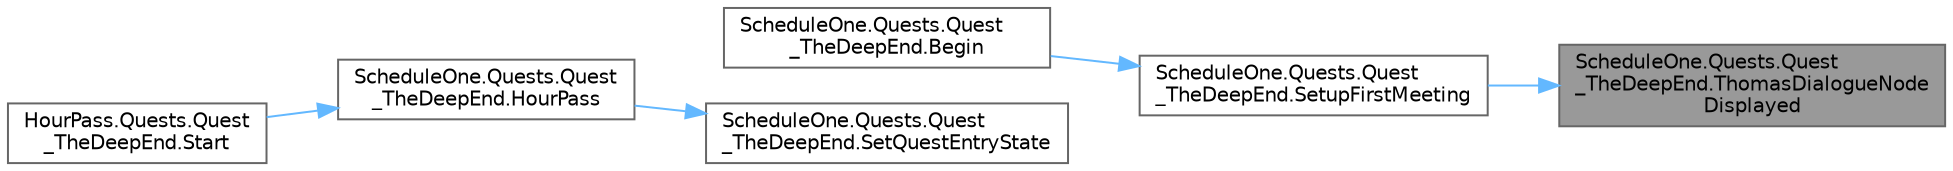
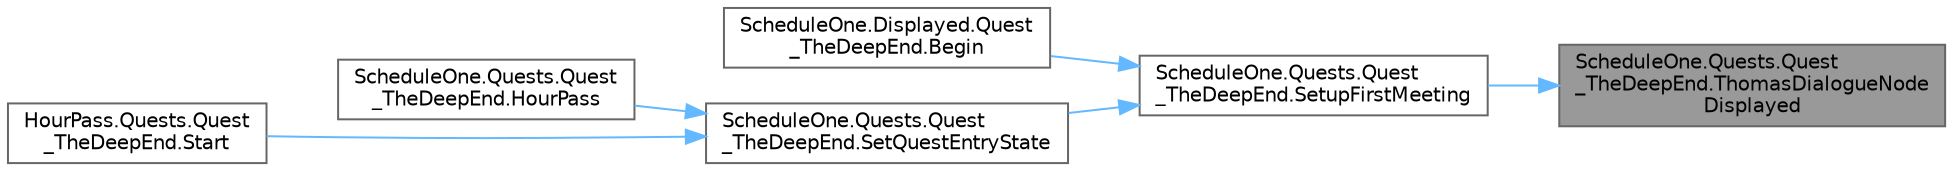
  digraph {
    rankdir=RL
    node [color=grey40 fillcolor=white fontname=Helvetica fontsize=10 shape=box style=filled]
    edge [color=steelblue1 dir=back fontname=Helvetica fontsize=10 labelfontname=Helvetica labelfontsize=10 style=solid]
    n1 [color=gray40 fillcolor=grey60 fontcolor=black height=0.2 label="ScheduleOne.Quests.Quest\l_TheDeepEnd.ThomasDialogueNode\lDisplayed" width=0.4]
    n2 [height=0.2 label="ScheduleOne.Quests.Quest\l_TheDeepEnd.SetupFirstMeeting" width=0.4]
-   n3 [height=0.2 label="ScheduleOne.Quests.Quest\l_TheDeepEnd.Begin" width=0.4]
+   n3 [height=0.2 label="ScheduleOne.Displayed.Quest\l_TheDeepEnd.Begin" width=0.4]
    n4 [height=0.2 label="ScheduleOne.Quests.Quest\l_TheDeepEnd.SetQuestEntryState" width=0.4]
    n5 [height=0.2 label="ScheduleOne.Quests.Quest\l_TheDeepEnd.HourPass" width=0.4]
    n6 [height=0.2 label="HourPass.Quests.Quest\l_TheDeepEnd.Start" width=0.4]
    n1 -> n2
    n2 -> n3
+   n2 -> n4
    n4 -> n5
-   n5 -> n6
+   n4 -> n6
  }
